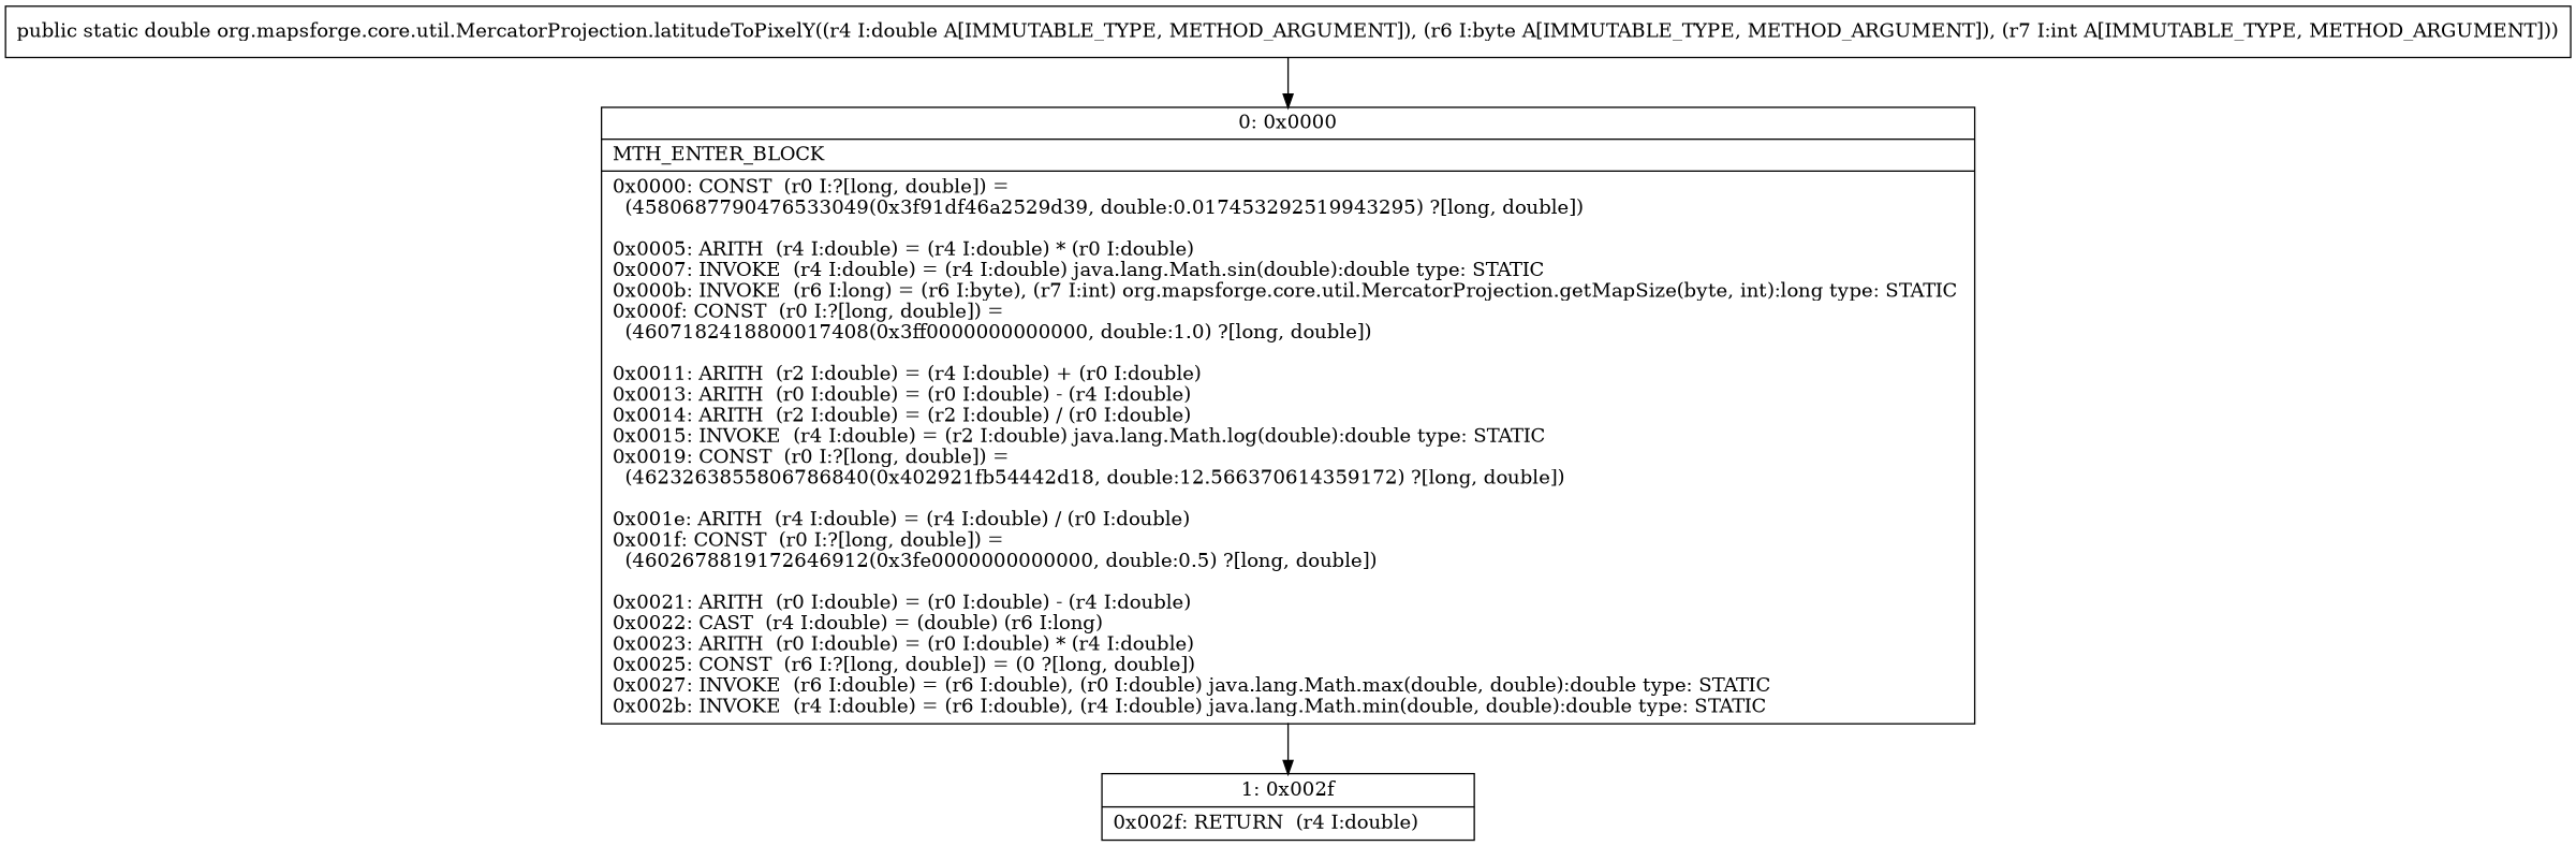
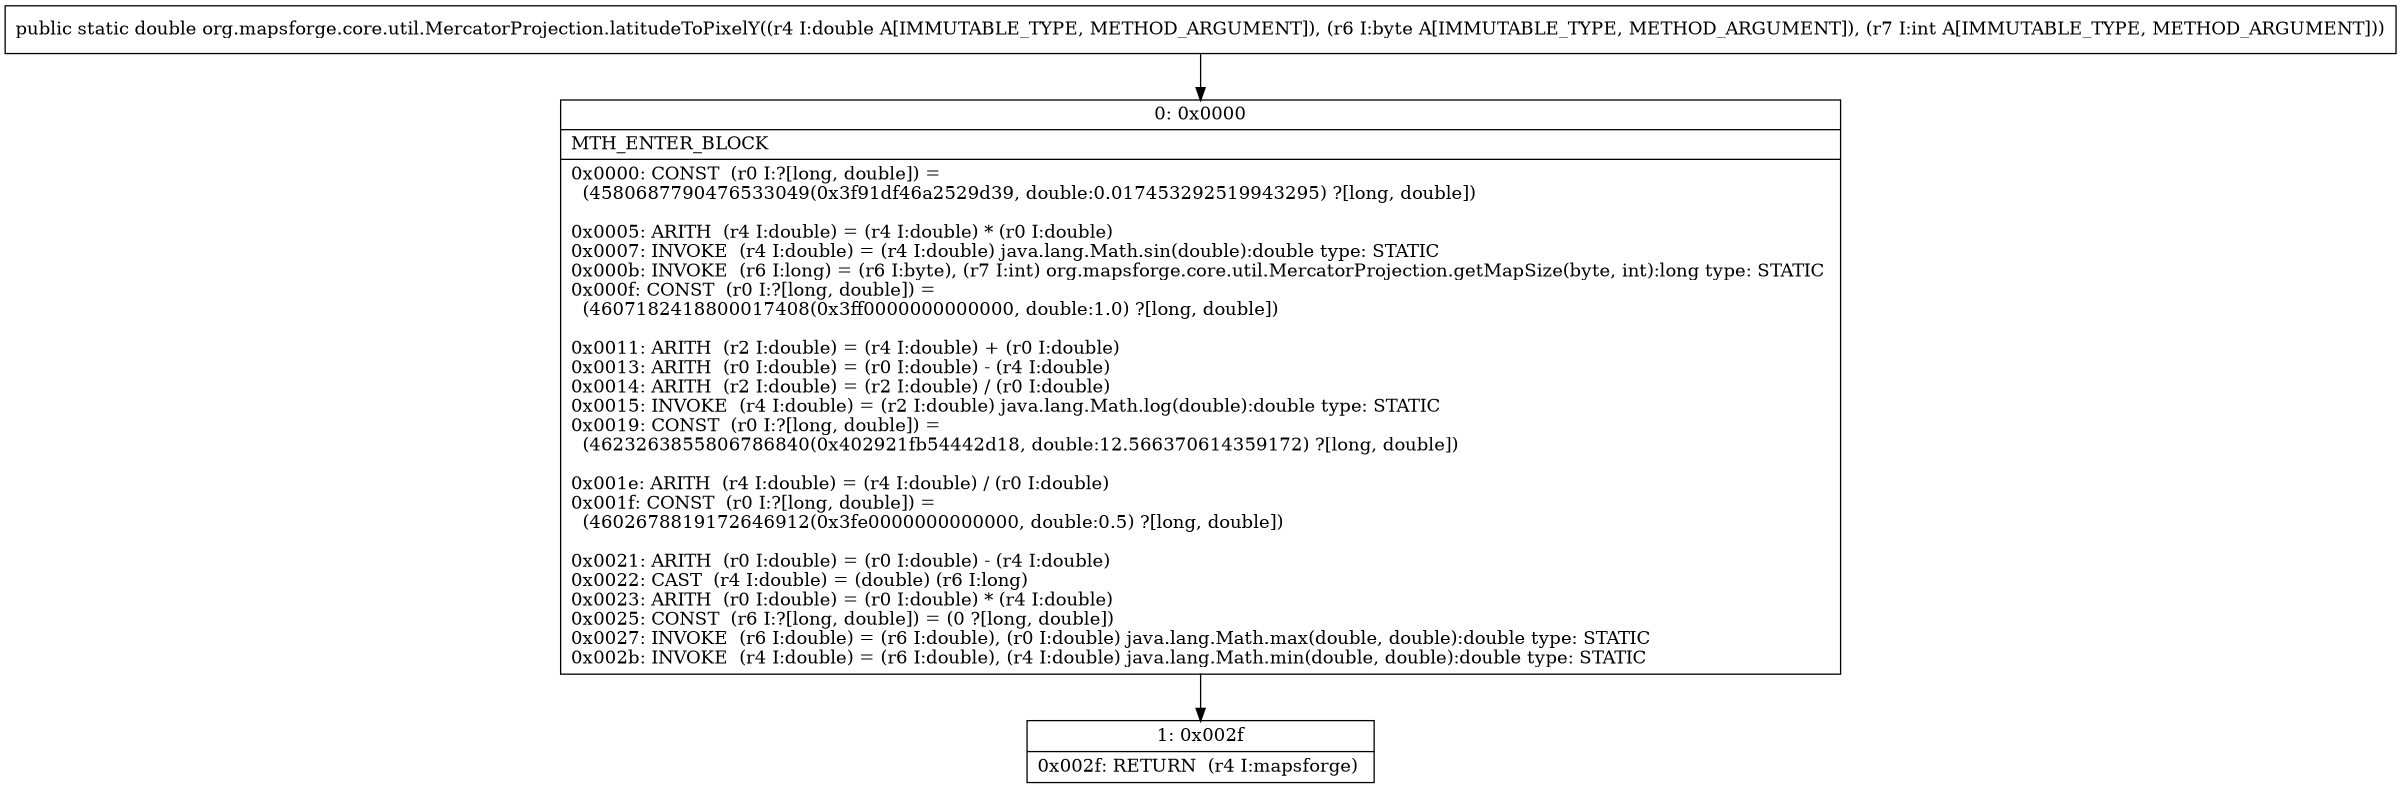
  digraph {
    node [shape=record]
    n1 [label="{0\:\ 0x0000|MTH_ENTER_BLOCK\l|0x0000: CONST  (r0 I:?[long, double]) = \l  (4580687790476533049(0x3f91df46a2529d39, double:0.017453292519943295) ?[long, double])\l \l0x0005: ARITH  (r4 I:double) = (r4 I:double) * (r0 I:double) \l0x0007: INVOKE  (r4 I:double) = (r4 I:double) java.lang.Math.sin(double):double type: STATIC \l0x000b: INVOKE  (r6 I:long) = (r6 I:byte), (r7 I:int) org.mapsforge.core.util.MercatorProjection.getMapSize(byte, int):long type: STATIC \l0x000f: CONST  (r0 I:?[long, double]) = \l  (4607182418800017408(0x3ff0000000000000, double:1.0) ?[long, double])\l \l0x0011: ARITH  (r2 I:double) = (r4 I:double) + (r0 I:double) \l0x0013: ARITH  (r0 I:double) = (r0 I:double) \- (r4 I:double) \l0x0014: ARITH  (r2 I:double) = (r2 I:double) \/ (r0 I:double) \l0x0015: INVOKE  (r4 I:double) = (r2 I:double) java.lang.Math.log(double):double type: STATIC \l0x0019: CONST  (r0 I:?[long, double]) = \l  (4623263855806786840(0x402921fb54442d18, double:12.566370614359172) ?[long, double])\l \l0x001e: ARITH  (r4 I:double) = (r4 I:double) \/ (r0 I:double) \l0x001f: CONST  (r0 I:?[long, double]) = \l  (4602678819172646912(0x3fe0000000000000, double:0.5) ?[long, double])\l \l0x0021: ARITH  (r0 I:double) = (r0 I:double) \- (r4 I:double) \l0x0022: CAST  (r4 I:double) = (double) (r6 I:long) \l0x0023: ARITH  (r0 I:double) = (r0 I:double) * (r4 I:double) \l0x0025: CONST  (r6 I:?[long, double]) = (0 ?[long, double]) \l0x0027: INVOKE  (r6 I:double) = (r6 I:double), (r0 I:double) java.lang.Math.max(double, double):double type: STATIC \l0x002b: INVOKE  (r4 I:double) = (r6 I:double), (r4 I:double) java.lang.Math.min(double, double):double type: STATIC \l}"]
-   n2 [label="{1\:\ 0x002f|0x002f: RETURN  (r4 I:double) \l}"]
+   n2 [label="{1\:\ 0x002f|0x002f: RETURN  (r4 I:mapsforge) \l}"]
    n3 [label="{public static double org.mapsforge.core.util.MercatorProjection.latitudeToPixelY((r4 I:double A[IMMUTABLE_TYPE, METHOD_ARGUMENT]), (r6 I:byte A[IMMUTABLE_TYPE, METHOD_ARGUMENT]), (r7 I:int A[IMMUTABLE_TYPE, METHOD_ARGUMENT])) }"]
    n1 -> n2
    n3 -> n1
  }
